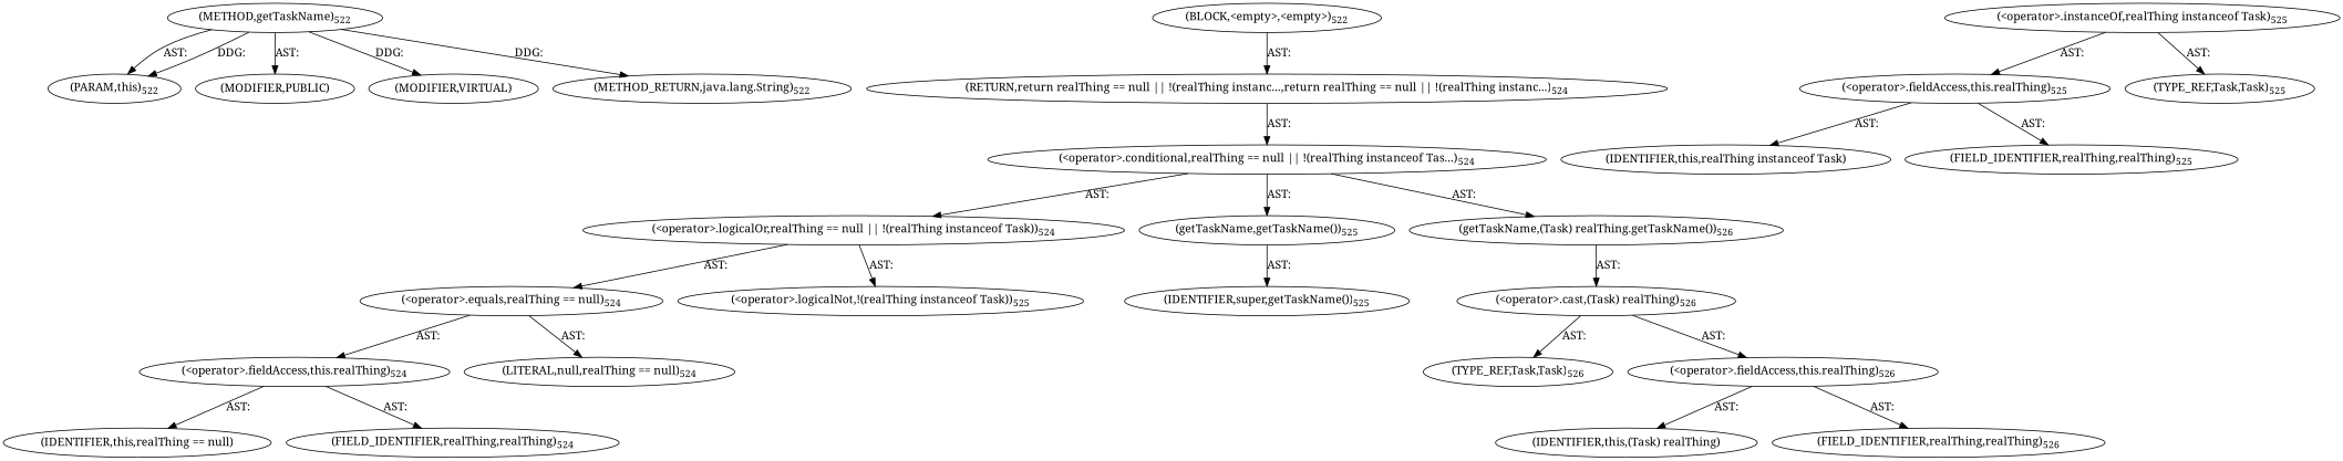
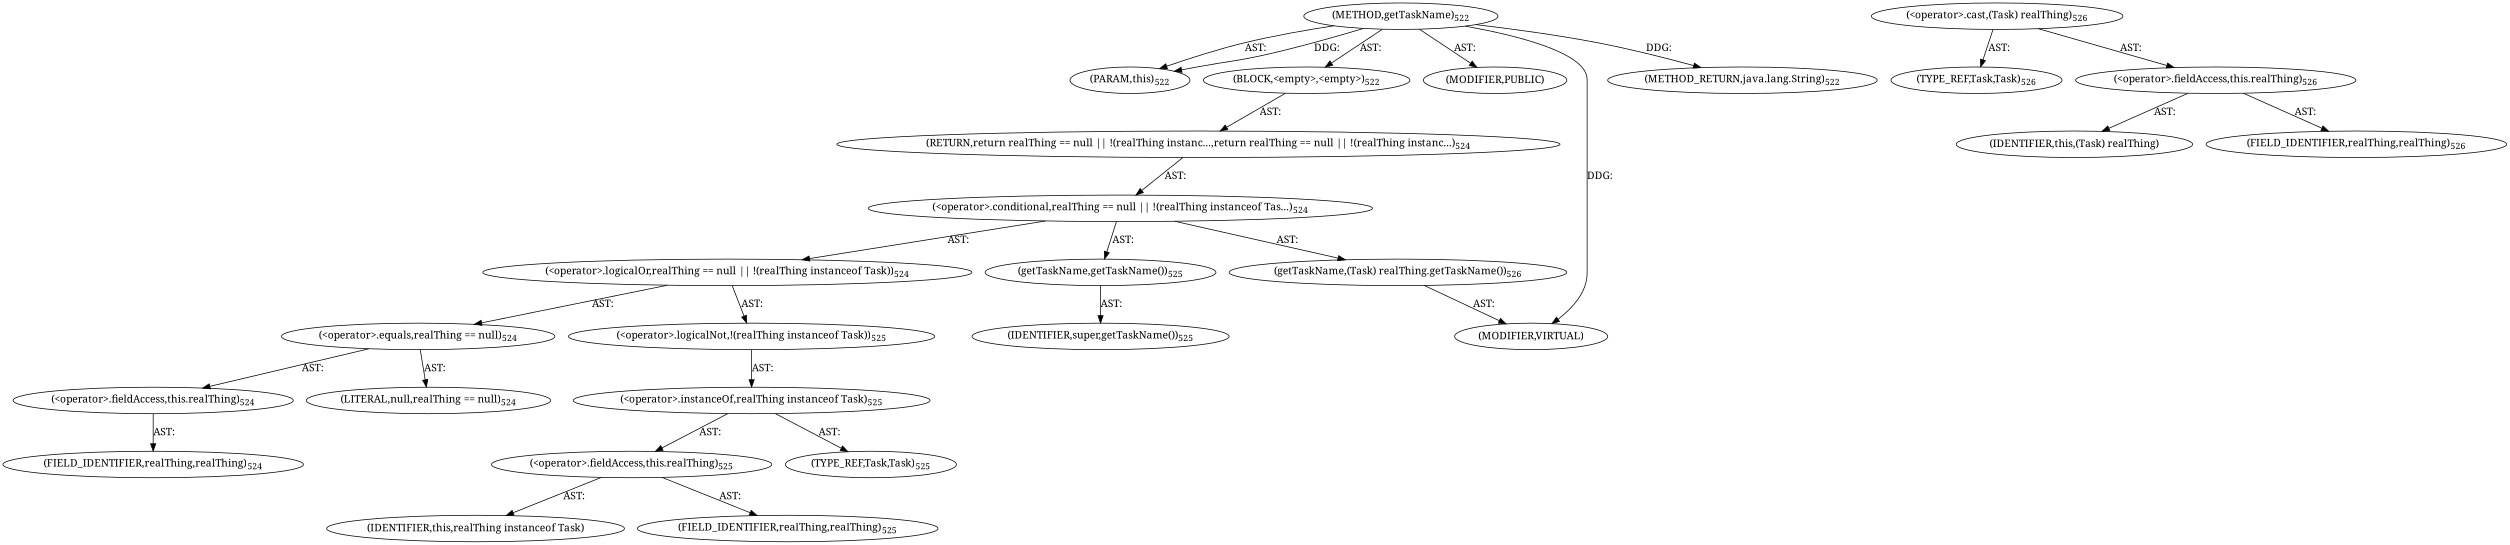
  digraph {
    fontname="Noto Serif"
    node [fontname="Noto Serif"]
    edge [fontname="Noto Serif"]
    n1 [label=<(METHOD,getTaskName)<SUB>522</SUB>>]
    n2 [label=<(PARAM,this)<SUB>522</SUB>>]
    n3 [label=<(BLOCK,&lt;empty&gt;,&lt;empty&gt;)<SUB>522</SUB>>]
    n4 [label=<(MODIFIER,PUBLIC)>]
    n5 [label=<(MODIFIER,VIRTUAL)>]
    n6 [label=<(METHOD_RETURN,java.lang.String)<SUB>522</SUB>>]
    n7 [label=<(RETURN,return realThing == null || !(realThing instanc...,return realThing == null || !(realThing instanc...)<SUB>524</SUB>>]
    n8 [label=<(&lt;operator&gt;.conditional,realThing == null || !(realThing instanceof Tas...)<SUB>524</SUB>>]
    n9 [label=<(&lt;operator&gt;.logicalOr,realThing == null || !(realThing instanceof Task))<SUB>524</SUB>>]
    n10 [label=<(getTaskName,getTaskName())<SUB>525</SUB>>]
    n11 [label=<(getTaskName,(Task) realThing.getTaskName())<SUB>526</SUB>>]
    n12 [label=<(&lt;operator&gt;.equals,realThing == null)<SUB>524</SUB>>]
    n13 [label=<(&lt;operator&gt;.logicalNot,!(realThing instanceof Task))<SUB>525</SUB>>]
    n14 [label=<(IDENTIFIER,super,getTaskName())<SUB>525</SUB>>]
    n15 [label=<(&lt;operator&gt;.cast,(Task) realThing)<SUB>526</SUB>>]
    n16 [label=<(&lt;operator&gt;.fieldAccess,this.realThing)<SUB>524</SUB>>]
    n17 [label=<(LITERAL,null,realThing == null)<SUB>524</SUB>>]
    n18 [label=<(&lt;operator&gt;.instanceOf,realThing instanceof Task)<SUB>525</SUB>>]
-   n19 [label=<(IDENTIFIER,this,realThing == null)>]
    n20 [label=<(FIELD_IDENTIFIER,realThing,realThing)<SUB>524</SUB>>]
    n21 [label=<(&lt;operator&gt;.fieldAccess,this.realThing)<SUB>525</SUB>>]
    n22 [label=<(TYPE_REF,Task,Task)<SUB>525</SUB>>]
    n23 [label=<(IDENTIFIER,this,realThing instanceof Task)>]
    n24 [label=<(FIELD_IDENTIFIER,realThing,realThing)<SUB>525</SUB>>]
    n25 [label=<(TYPE_REF,Task,Task)<SUB>526</SUB>>]
    n26 [label=<(&lt;operator&gt;.fieldAccess,this.realThing)<SUB>526</SUB>>]
    n27 [label=<(IDENTIFIER,this,(Task) realThing)>]
    n28 [label=<(FIELD_IDENTIFIER,realThing,realThing)<SUB>526</SUB>>]
    n1 -> n2 [label="AST: "]
    n1 -> n2 [label="DDG: "]
+   n1 -> n3 [label="AST: "]
    n1 -> n4 [label="AST: "]
    n1 -> n5 [label="DDG: "]
    n1 -> n6 [label="DDG: "]
    n3 -> n7 [label="AST: "]
    n7 -> n8 [label="AST: "]
    n8 -> n9 [label="AST: "]
    n8 -> n10 [label="AST: "]
    n8 -> n11 [label="AST: "]
    n9 -> n12 [label="AST: "]
    n9 -> n13 [label="AST: "]
    n10 -> n14 [label="AST: "]
-   n11 -> n15 [label="AST: "]
+   n11 -> n5 [label="AST: "]
    n12 -> n16 [label="AST: "]
    n12 -> n17 [label="AST: "]
+   n13 -> n18 [label="AST: "]
    n15 -> n25 [label="AST: "]
    n15 -> n26 [label="AST: "]
-   n16 -> n19 [label="AST: "]
    n16 -> n20 [label="AST: "]
    n18 -> n21 [label="AST: "]
    n18 -> n22 [label="AST: "]
    n21 -> n23 [label="AST: "]
    n21 -> n24 [label="AST: "]
    n26 -> n27 [label="AST: "]
    n26 -> n28 [label="AST: "]
  }
